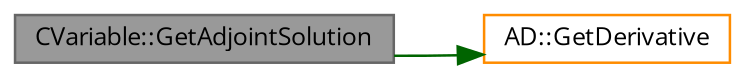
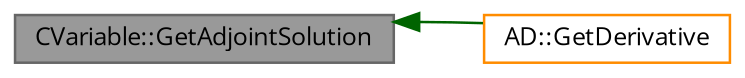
  digraph {
    rankdir=LR
    fontname="Open Sans"
    node [fontname="Open Sans" fontsize=10 shape=box style=filled]
    n1 [color=gray40 fillcolor=grey60 fontcolor=black height=0.2 label="CVariable::GetAdjointSolution" width=0.4]
    n2 [color=darkorange fillcolor=white height=0.2 label="AD::GetDerivative" width=0.4]
-   n1 -> n2 [color=darkgreen fontname="Open Sans" fontsize=10 labelfontname=Helvetica labelfontsize=10 style=solid]
+   n2 -> n1 [color=darkgreen fontname="Open Sans" fontsize=10 labelfontname=Helvetica labelfontsize=10 style=solid]
  }
